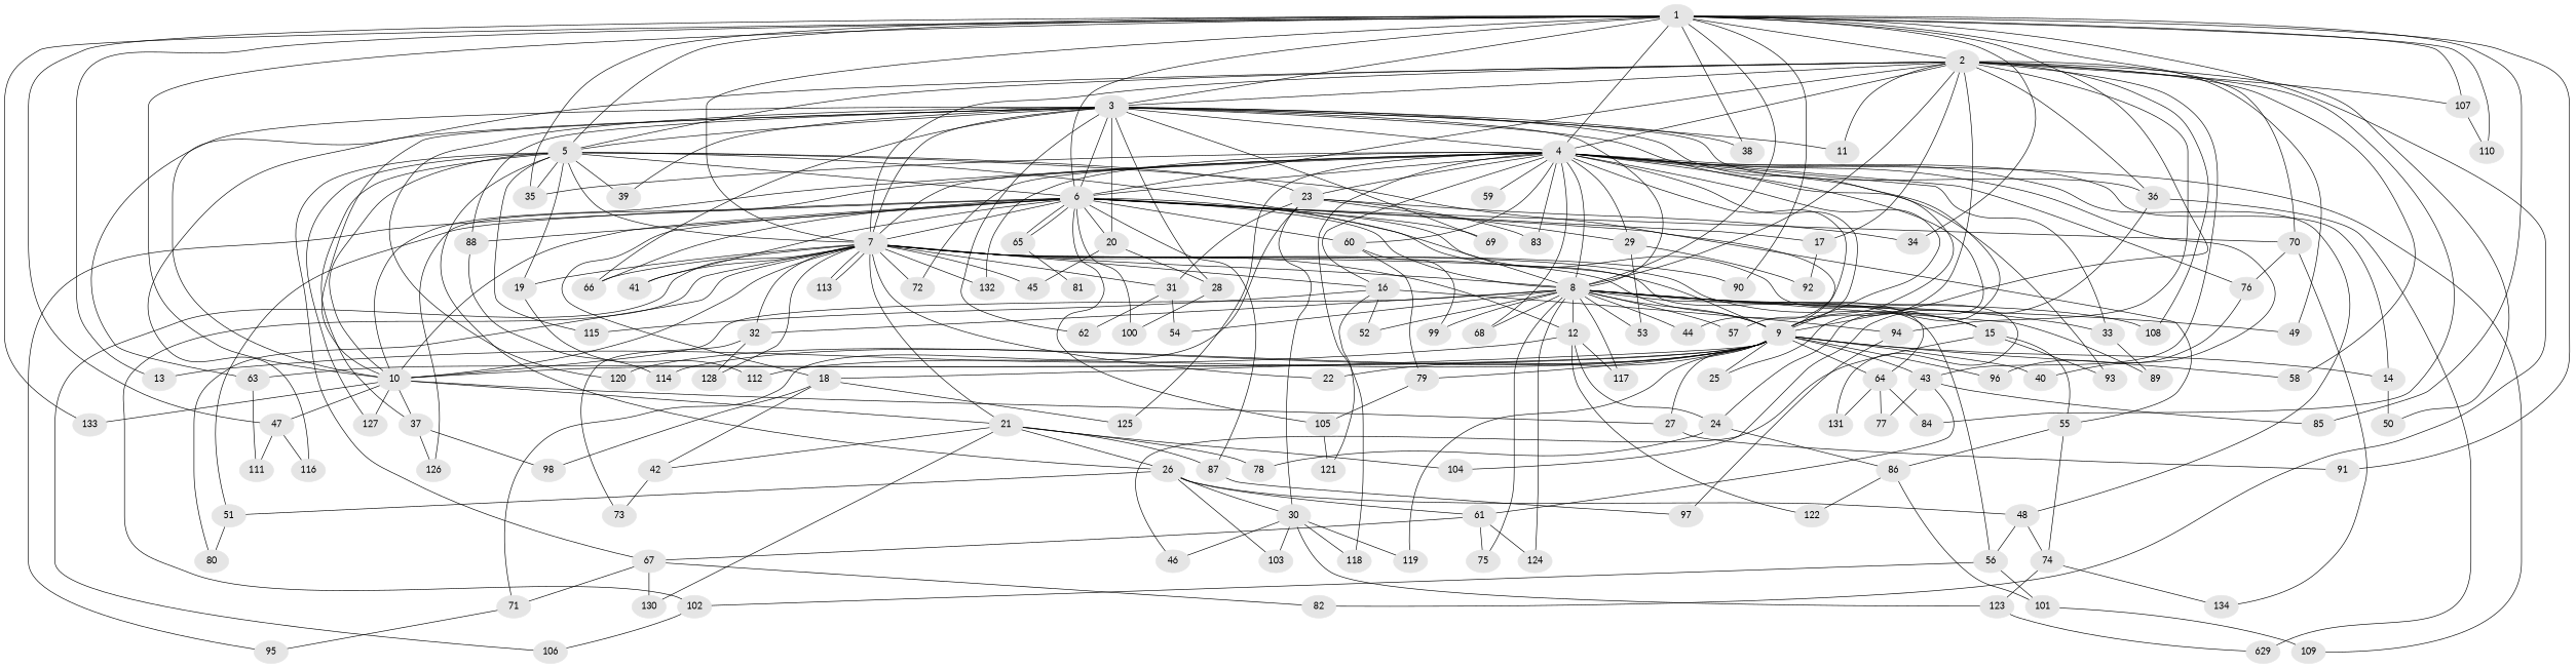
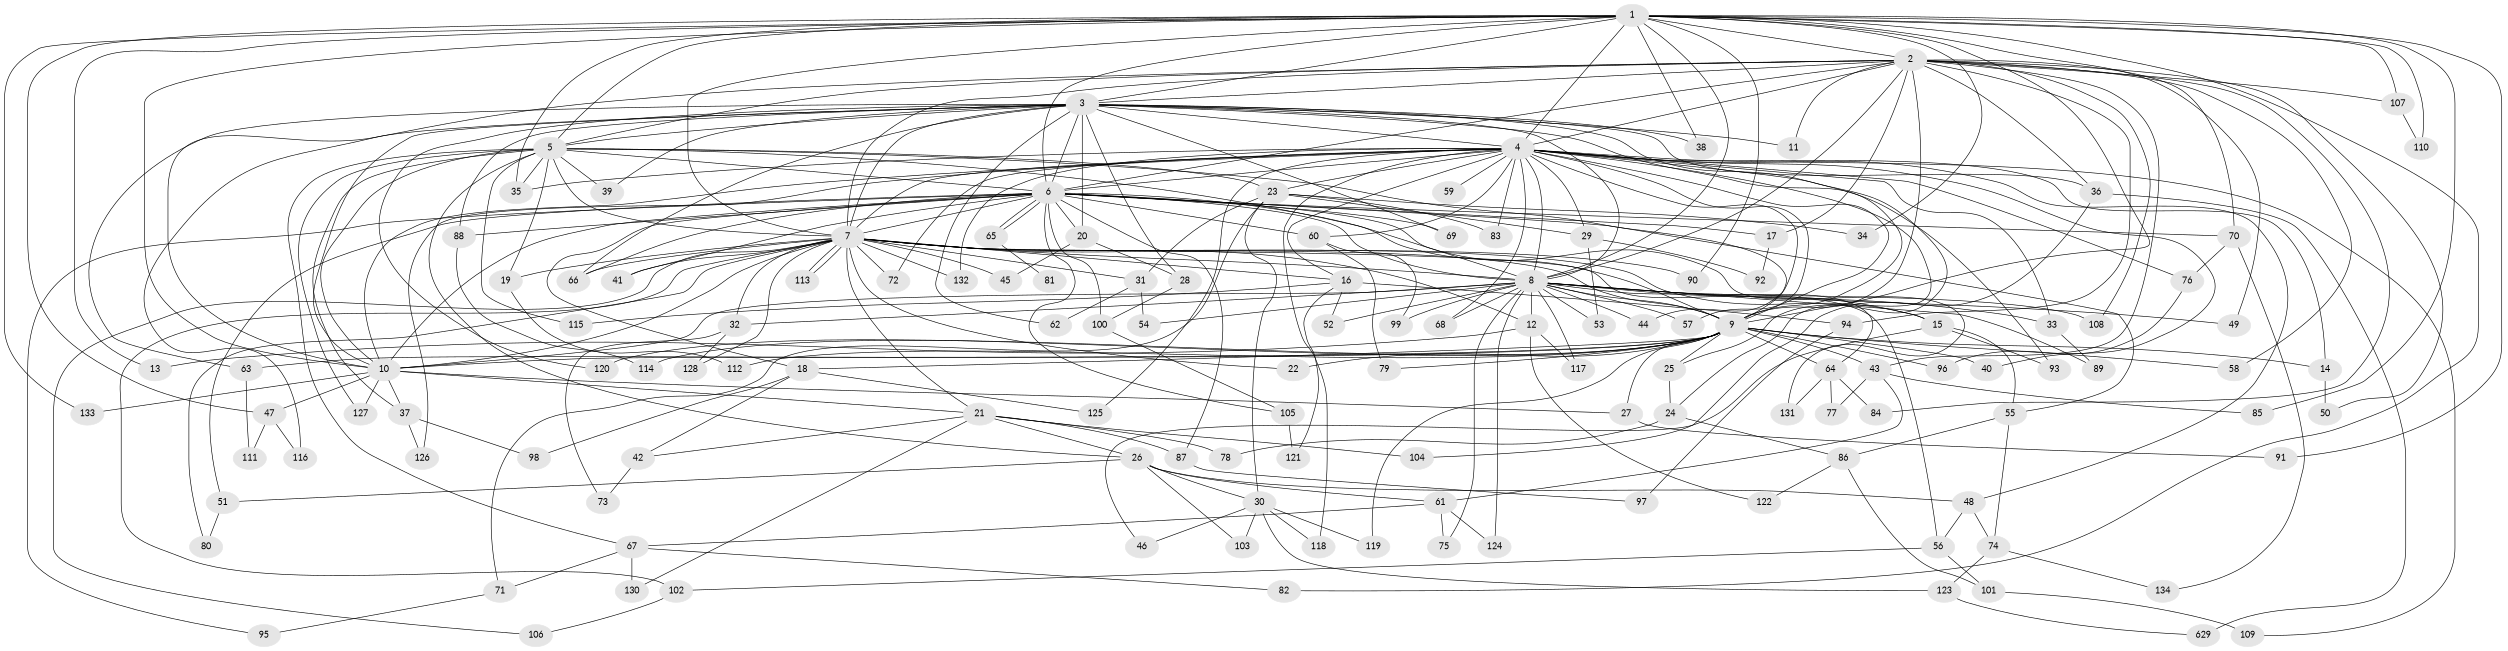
  graph {
    fontname=Lato
    node [color=gray90 fontname=Lato style=filled]
    edge [fontname=Lato]
    1
    2
    3
    4
    5
    6
    7
    8
    9
    10
    13
    34
    35
    38
    47
    49
    82
    85
    90
    91
    107
    110
    133
    11
    17
    36
    43
    50
    58
    70
    84
    94
    108
    20
    24
    28
    39
    62
    63
    66
    69
    88
    116
    120
    14
    16
    23
    25
    29
    33
    40
    44
    48
    57
    59
    60
    68
    72
    76
    83
    93
    109
    118
    125
    126
    132
    19
    26
    37
    67
    115
    127
    18
    41
    51
    55
    65
    87
    95
    100
    105
    131
    12
    15
    21
    22
    31
    32
    45
    64
    80
    102
    106
    113
    128
    52
    53
    54
    56
    75
    89
    99
    117
    124
    27
    79
    96
    112
    114
    119
    111
    92
    104
    n114 [label=629]
    61
    77
    134
    97
    78
    86
    121
    30
    71
    74
    103
    98
    130
    42
    81
    122
    46
    73
    101
    123
    1 -- 2
    1 -- 3
    1 -- 4
    1 -- 5
    1 -- 6
    1 -- 7
    1 -- 8
    1 -- 9
    1 -- 10
    1 -- 13
    1 -- 34
    1 -- 35
    1 -- 38
    1 -- 47
    1 -- 49
    1 -- 82
    1 -- 85
    1 -- 90
    1 -- 91
    1 -- 107
    1 -- 110
    1 -- 133
    2 -- 3
    2 -- 4
    2 -- 5
    2 -- 6
    2 -- 7
    2 -- 8
    2 -- 9
    2 -- 10
    2 -- 107
    2 -- 11
    2 -- 17
    2 -- 36
    2 -- 43
    2 -- 50
    2 -- 58
    2 -- 70
    2 -- 84
    2 -- 94
    2 -- 108
    3 -- 4
    3 -- 5
    3 -- 6
    3 -- 7
    3 -- 8
    3 -- 9
    3 -- 10
    3 -- 38
    3 -- 11
    3 -- 36
    3 -- 20
    3 -- 24
    3 -- 28
    3 -- 39
    3 -- 62
    3 -- 63
    3 -- 66
    3 -- 69
    3 -- 88
    3 -- 116
    3 -- 120
    4 -- 6
    4 -- 7
    4 -- 8
    4 -- 9
    4 -- 10
    4 -- 35
    4 -- 14
    4 -- 16
    4 -- 23
    4 -- 25
    4 -- 29
    4 -- 33
    4 -- 40
    4 -- 44
    4 -- 48
    4 -- 57
    4 -- 59
    4 -- 60
    4 -- 68
    4 -- 72
    4 -- 76
    4 -- 83
    4 -- 93
    4 -- 109
    4 -- 118
    4 -- 125
    4 -- 126
    4 -- 132
    5 -- 6
    5 -- 7
    5 -- 8
    5 -- 9
    5 -- 10
    5 -- 35
    5 -- 39
    5 -- 23
    5 -- 19
    5 -- 26
    5 -- 37
    5 -- 67
    5 -- 115
    5 -- 127
    6 -- 7
    6 -- 8
    6 -- 9
    6 -- 10
    6 -- 17
    6 -- 70
    6 -- 20
    6 -- 66
    6 -- 69
    6 -- 88
    6 -- 60
    6 -- 18
    6 -- 41
    6 -- 51
    6 -- 55
    6 -- 65
    6 -- 65
    6 -- 87
    6 -- 95
    6 -- 100
    6 -- 105
    6 -- 131
    7 -- 8
    7 -- 9
    7 -- 10
    7 -- 90
    7 -- 66
    7 -- 16
    7 -- 72
    7 -- 132
    7 -- 19
    7 -- 41
    7 -- 12
    7 -- 15
    7 -- 21
    7 -- 22
    7 -- 31
    7 -- 32
    7 -- 45
    7 -- 64
    7 -- 80
    7 -- 102
    7 -- 106
    7 -- 113
    7 -- 113
    7 -- 128
    8 -- 9
    8 -- 10
    8 -- 49
    8 -- 108
    8 -- 33
    8 -- 44
    8 -- 57
    8 -- 68
    8 -- 12
    8 -- 15
    8 -- 32
    8 -- 52
    8 -- 53
    8 -- 54
    8 -- 56
    8 -- 75
    8 -- 89
    8 -- 99
    8 -- 117
    8 -- 124
    9 -- 10
    9 -- 43
    9 -- 58
    9 -- 63
    9 -- 120
    9 -- 14
    9 -- 25
    9 -- 40
    9 -- 18
    9 -- 22
    9 -- 64
    9 -- 27
    9 -- 79
    9 -- 96
    9 -- 112
    9 -- 114
    9 -- 119
    10 -- 47
    10 -- 133
    10 -- 37
    10 -- 127
    10 -- 21
    10 -- 27
    47 -- 116
    47 -- 111
    107 -- 110
    17 -- 92
    36 -- 104
    36 -- n114
    43 -- 85
    43 -- 61
    43 -- 77
    70 -- 76
    70 -- 134
    94 -- 97
    20 -- 28
    20 -- 45
    24 -- 78
    24 -- 86
    28 -- 100
    63 -- 111
    88 -- 114
    14 -- 50
    16 -- 94
    16 -- 115
    16 -- 52
    16 -- 121
    23 -- 34
    23 -- 29
    23 -- 83
    23 -- 31
    23 -- 30
    23 -- 71
    29 -- 53
    29 -- 92
    33 -- 89
    48 -- 56
    48 -- 74
    60 -- 99
    60 -- 79
    76 -- 96
    19 -- 112
    26 -- 48
    26 -- 51
    26 -- 61
    26 -- 30
    26 -- 103
    37 -- 126
    37 -- 98
    67 -- 82
    67 -- 71
    67 -- 130
    18 -- 125
    18 -- 98
    18 -- 42
    51 -- 80
    55 -- 86
    55 -- 74
    65 -- 81
    87 -- 97
    105 -- 121
    12 -- 13
-   12 -- 24
+   25 -- 24
    12 -- 117
    12 -- 122
    15 -- 93
    15 -- 55
    15 -- 46
    21 -- 26
    21 -- 87
    21 -- 104
    21 -- 78
    21 -- 130
    21 -- 42
    31 -- 62
    31 -- 54
    32 -- 128
    32 -- 73
    64 -- 84
    64 -- 131
    64 -- 77
    102 -- 106
    56 -- 102
    56 -- 101
    27 -- 91
-   79 -- 105
+   100 -- 105
    61 -- 67
    61 -- 75
    61 -- 124
    86 -- 122
    86 -- 101
    30 -- 118
    30 -- 119
    30 -- 103
    30 -- 46
    30 -- 123
    71 -- 95
    74 -- 134
    74 -- 123
    42 -- 73
    101 -- 109
    123 -- n114
  }
